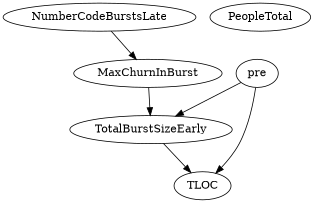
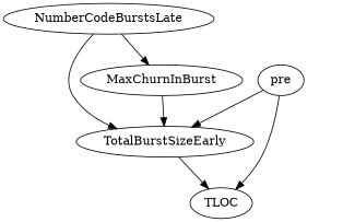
  digraph {
    NumberCodeBurstsLate
    TotalBurstSizeEarly
    MaxChurnInBurst
    TLOC
-   PeopleTotal
    pre
+   NumberCodeBurstsLate -> TotalBurstSizeEarly
    NumberCodeBurstsLate -> MaxChurnInBurst
    TotalBurstSizeEarly -> TLOC
    MaxChurnInBurst -> TotalBurstSizeEarly
    pre -> TotalBurstSizeEarly
    pre -> TLOC
  }
